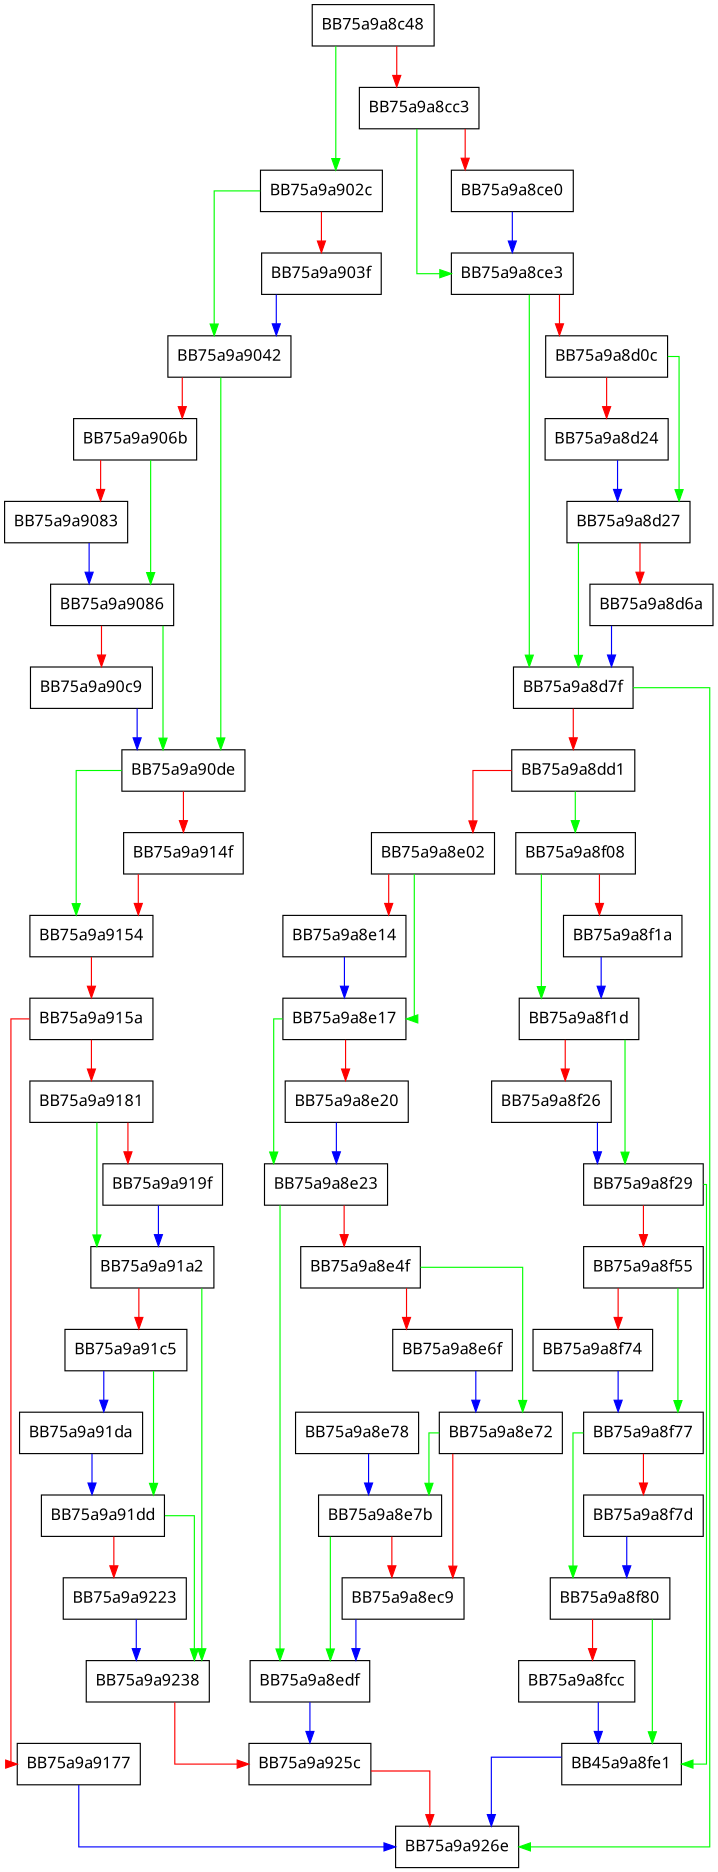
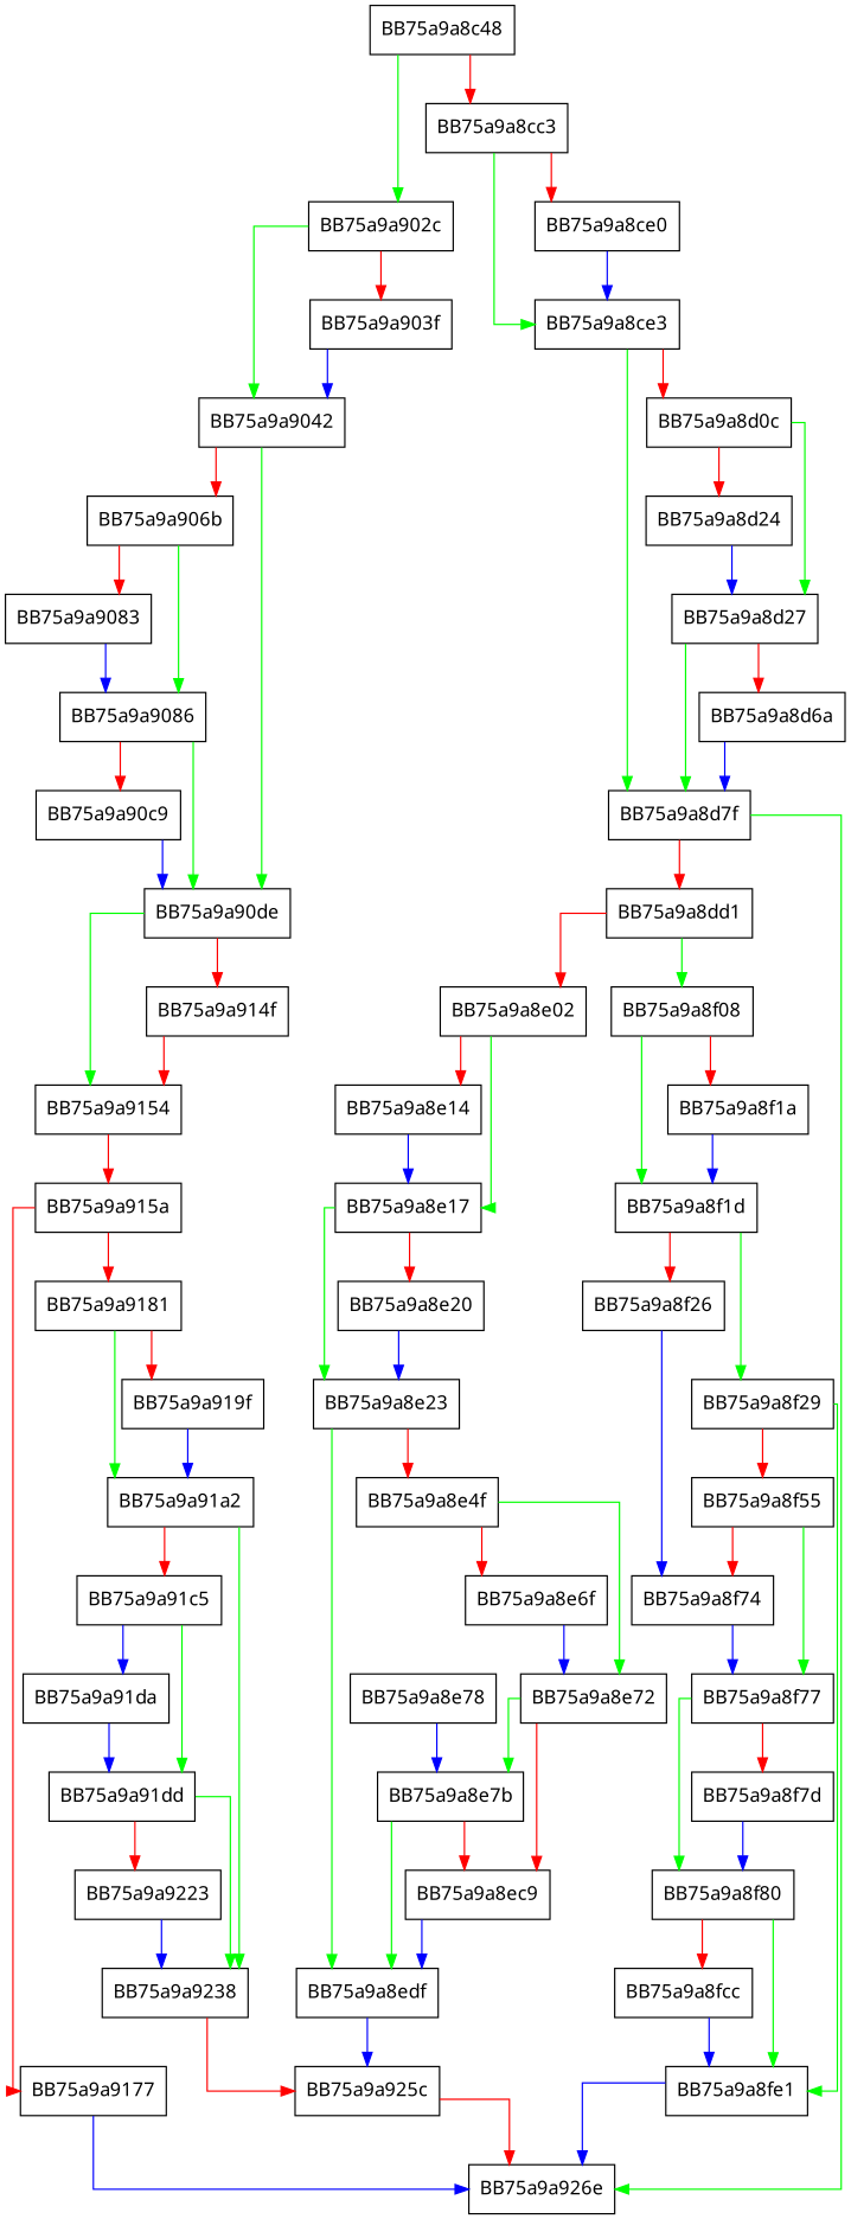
  digraph {
    fontname="Noto Sans"
    splines=ortho
    node [fontname="Noto Sans" shape=box]
    edge [color=red fontname="Noto Sans"]
    BB75a9a8c48
    BB75a9a902c
    BB75a9a8cc3
    BB75a9a9042
    BB75a9a903f
    BB75a9a8ce3
    BB75a9a8ce0
    BB75a9a90de
    BB75a9a906b
    BB75a9a8d7f
    BB75a9a8d0c
    BB75a9a926e
    BB75a9a8dd1
    BB75a9a8d27
    BB75a9a8d24
    BB75a9a8f08
    BB75a9a8e02
    BB75a9a8d6a
    BB75a9a8f1d
    BB75a9a8f1a
    BB75a9a8e17
    BB75a9a8e14
    BB75a9a8f29
    BB75a9a8f26
    BB75a9a8e23
    BB75a9a8e20
    BB75a9a8edf
    BB75a9a8e4f
    BB75a9a925c
    BB75a9a8e72
    BB75a9a8e6f
    BB75a9a8e7b
    BB75a9a8ec9
    BB75a9a8e78
-   BB75a9a8fe1 [label=BB45a9a8fe1]
+   BB75a9a8fe1
    BB75a9a8f55
    BB75a9a8f77
    BB75a9a8f74
    BB75a9a8f80
    BB75a9a8f7d
    BB75a9a8fcc
    BB75a9a9154
    BB75a9a914f
    BB75a9a9086
    BB75a9a9083
    BB75a9a915a
    BB75a9a90c9
    BB75a9a9181
    BB75a9a91a2
    BB75a9a919f
    BB75a9a9177
    BB75a9a9238
    BB75a9a91c5
    BB75a9a91dd
    BB75a9a91da
    BB75a9a9223
    BB75a9a8c48 -> BB75a9a902c [color=green]
    BB75a9a8c48 -> BB75a9a8cc3
    BB75a9a902c -> BB75a9a9042 [color=green]
    BB75a9a902c -> BB75a9a903f
    BB75a9a8cc3 -> BB75a9a8ce3 [color=green]
    BB75a9a8cc3 -> BB75a9a8ce0
    BB75a9a9042 -> BB75a9a90de [color=green]
    BB75a9a9042 -> BB75a9a906b
    BB75a9a903f -> BB75a9a9042 [color=blue]
    BB75a9a8ce3 -> BB75a9a8d7f [color=green]
    BB75a9a8ce3 -> BB75a9a8d0c
    BB75a9a8ce0 -> BB75a9a8ce3 [color=blue]
    BB75a9a90de -> BB75a9a9154 [color=green]
    BB75a9a90de -> BB75a9a914f
    BB75a9a906b -> BB75a9a9086 [color=green]
    BB75a9a906b -> BB75a9a9083
    BB75a9a8d7f -> BB75a9a926e [color=green]
    BB75a9a8d7f -> BB75a9a8dd1
    BB75a9a8d0c -> BB75a9a8d27 [color=green]
    BB75a9a8d0c -> BB75a9a8d24
    BB75a9a8dd1 -> BB75a9a8f08 [color=green]
    BB75a9a8dd1 -> BB75a9a8e02
    BB75a9a8d27 -> BB75a9a8d7f [color=green]
    BB75a9a8d27 -> BB75a9a8d6a
    BB75a9a8d24 -> BB75a9a8d27 [color=blue]
    BB75a9a8f08 -> BB75a9a8f1d [color=green]
    BB75a9a8f08 -> BB75a9a8f1a
    BB75a9a8e02 -> BB75a9a8e17 [color=green]
    BB75a9a8e02 -> BB75a9a8e14
    BB75a9a8d6a -> BB75a9a8d7f [color=blue]
    BB75a9a8f1d -> BB75a9a8f29 [color=green]
    BB75a9a8f1d -> BB75a9a8f26
    BB75a9a8f1a -> BB75a9a8f1d [color=blue]
    BB75a9a8e17 -> BB75a9a8e23 [color=green]
    BB75a9a8e17 -> BB75a9a8e20
    BB75a9a8e14 -> BB75a9a8e17 [color=blue]
    BB75a9a8f29 -> BB75a9a8fe1 [color=green]
    BB75a9a8f29 -> BB75a9a8f55
-   BB75a9a8f26 -> BB75a9a8f29 [color=blue]
+   BB75a9a8f26 -> BB75a9a8f74 [color=blue]
    BB75a9a8e23 -> BB75a9a8edf [color=green]
    BB75a9a8e23 -> BB75a9a8e4f
    BB75a9a8e20 -> BB75a9a8e23 [color=blue]
    BB75a9a8edf -> BB75a9a925c [color=blue]
    BB75a9a8e4f -> BB75a9a8e72 [color=green]
    BB75a9a8e4f -> BB75a9a8e6f
    BB75a9a925c -> BB75a9a926e
    BB75a9a8e72 -> BB75a9a8e7b [color=green]
    BB75a9a8e72 -> BB75a9a8ec9
    BB75a9a8e6f -> BB75a9a8e72 [color=blue]
    BB75a9a8e7b -> BB75a9a8edf [color=green]
    BB75a9a8e7b -> BB75a9a8ec9
    BB75a9a8ec9 -> BB75a9a8edf [color=blue]
    BB75a9a8e78 -> BB75a9a8e7b [color=blue]
    BB75a9a8fe1 -> BB75a9a926e [color=blue]
    BB75a9a8f55 -> BB75a9a8f77 [color=green]
    BB75a9a8f55 -> BB75a9a8f74
    BB75a9a8f77 -> BB75a9a8f80 [color=green]
    BB75a9a8f77 -> BB75a9a8f7d
    BB75a9a8f74 -> BB75a9a8f77 [color=blue]
    BB75a9a8f80 -> BB75a9a8fe1 [color=green]
    BB75a9a8f80 -> BB75a9a8fcc
    BB75a9a8f7d -> BB75a9a8f80 [color=blue]
    BB75a9a8fcc -> BB75a9a8fe1 [color=blue]
    BB75a9a9154 -> BB75a9a915a
    BB75a9a914f -> BB75a9a9154
    BB75a9a9086 -> BB75a9a90de [color=green]
    BB75a9a9086 -> BB75a9a90c9
    BB75a9a9083 -> BB75a9a9086 [color=blue]
    BB75a9a915a -> BB75a9a9181
    BB75a9a915a -> BB75a9a9177
    BB75a9a90c9 -> BB75a9a90de [color=blue]
    BB75a9a9181 -> BB75a9a91a2 [color=green]
    BB75a9a9181 -> BB75a9a919f
    BB75a9a91a2 -> BB75a9a9238 [color=green]
    BB75a9a91a2 -> BB75a9a91c5
    BB75a9a919f -> BB75a9a91a2 [color=blue]
    BB75a9a9177 -> BB75a9a926e [color=blue]
    BB75a9a9238 -> BB75a9a925c
    BB75a9a91c5 -> BB75a9a91dd [color=green]
    BB75a9a91c5 -> BB75a9a91da [color=blue]
    BB75a9a91dd -> BB75a9a9238 [color=green]
    BB75a9a91dd -> BB75a9a9223
    BB75a9a91da -> BB75a9a91dd [color=blue]
    BB75a9a9223 -> BB75a9a9238 [color=blue]
  }
